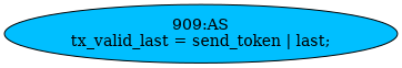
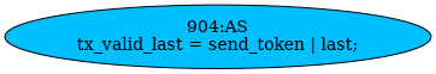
  strict digraph {
    rankdir=LR
-   n1 [ast="<pyverilog.vparser.ast.Assign object at 0x7f55d3d0e550>" def_var="['tx_valid_last']" fillcolor=deepskyblue label="909:AS\ntx_valid_last = send_token | last;" statements="[]" style=filled typ=Assign use_var="['send_token', 'last']"]
+   n1 [ast="<pyverilog.vparser.ast.Assign object at 0x7f55d3d0e550>" def_var="['tx_valid_last']" fillcolor=deepskyblue label="904:AS\ntx_valid_last = send_token | last;" statements="[]" style=filled typ=Assign use_var="['send_token', 'last']"]
  }
